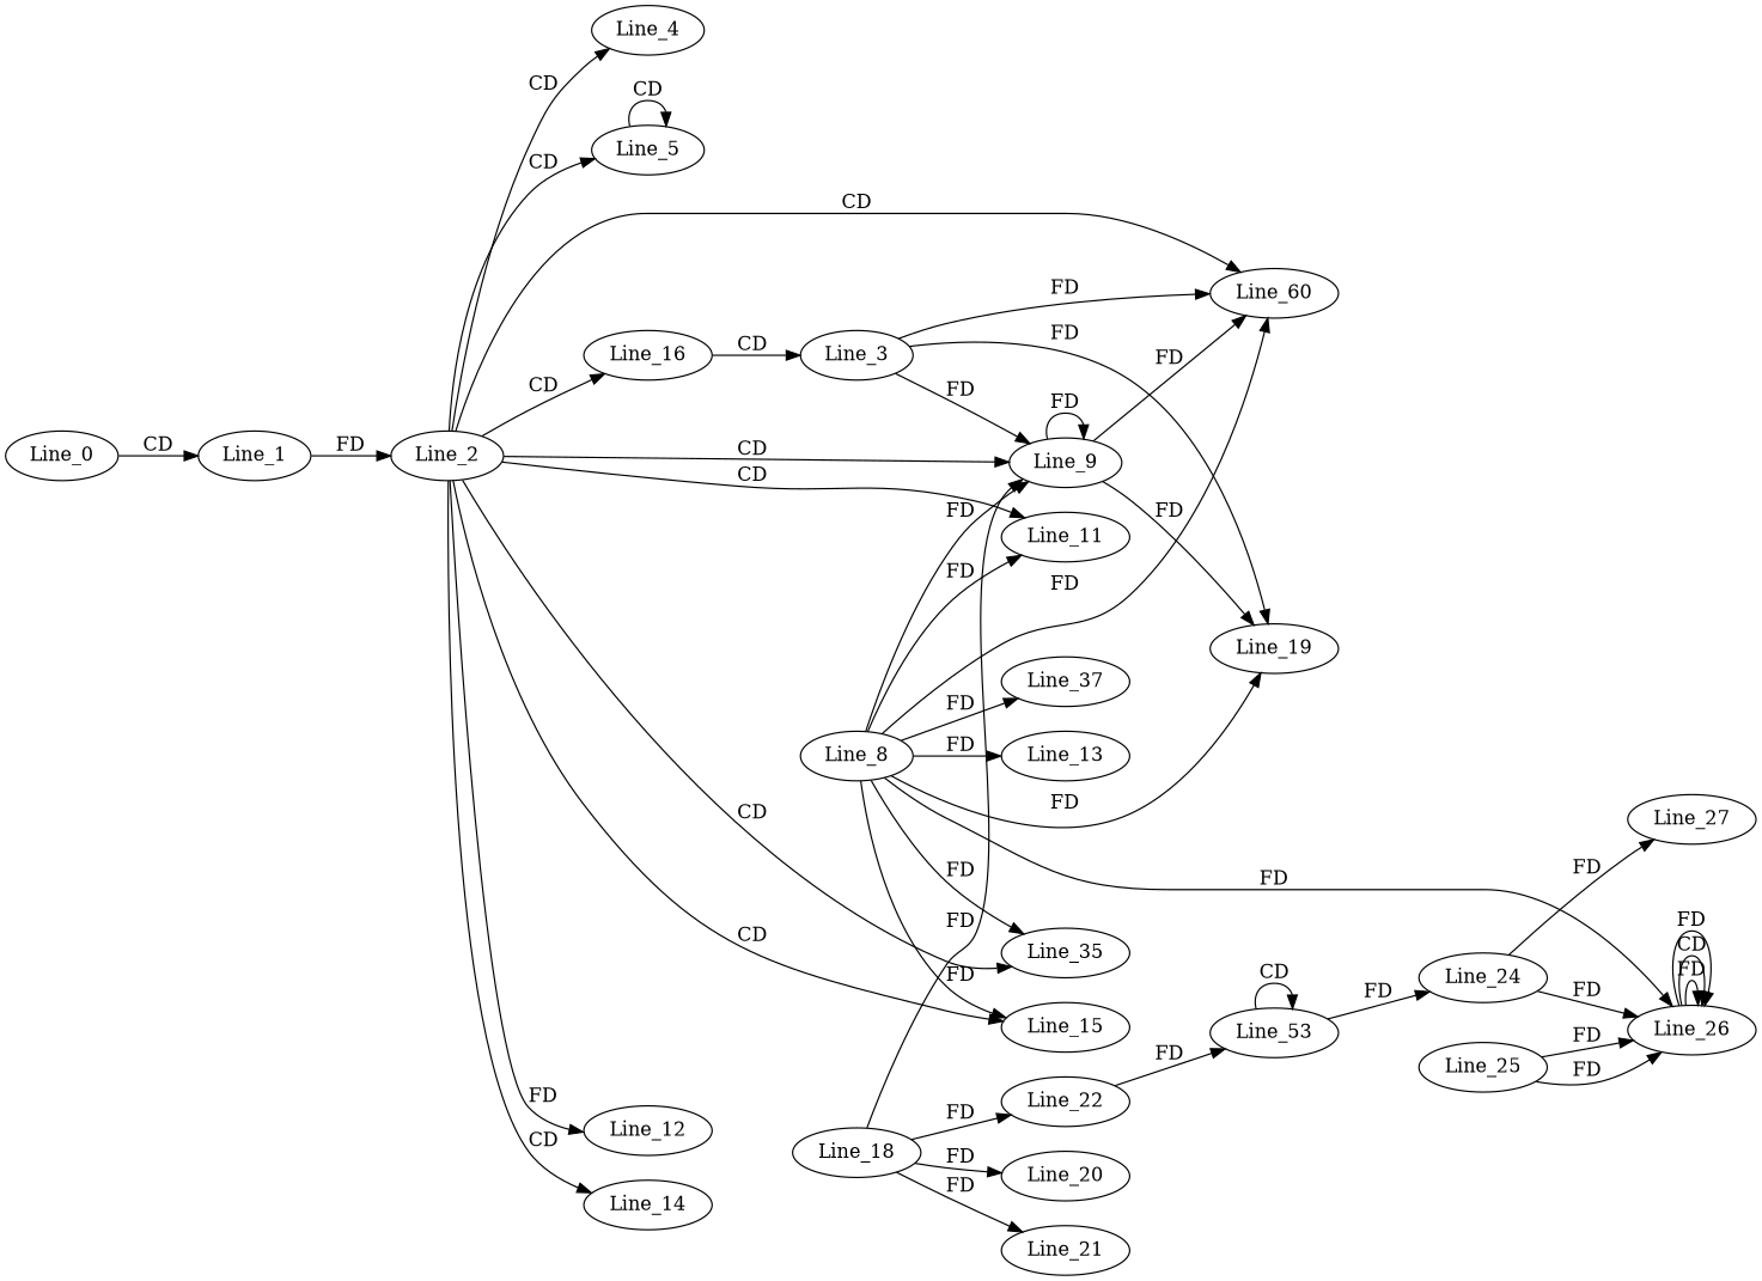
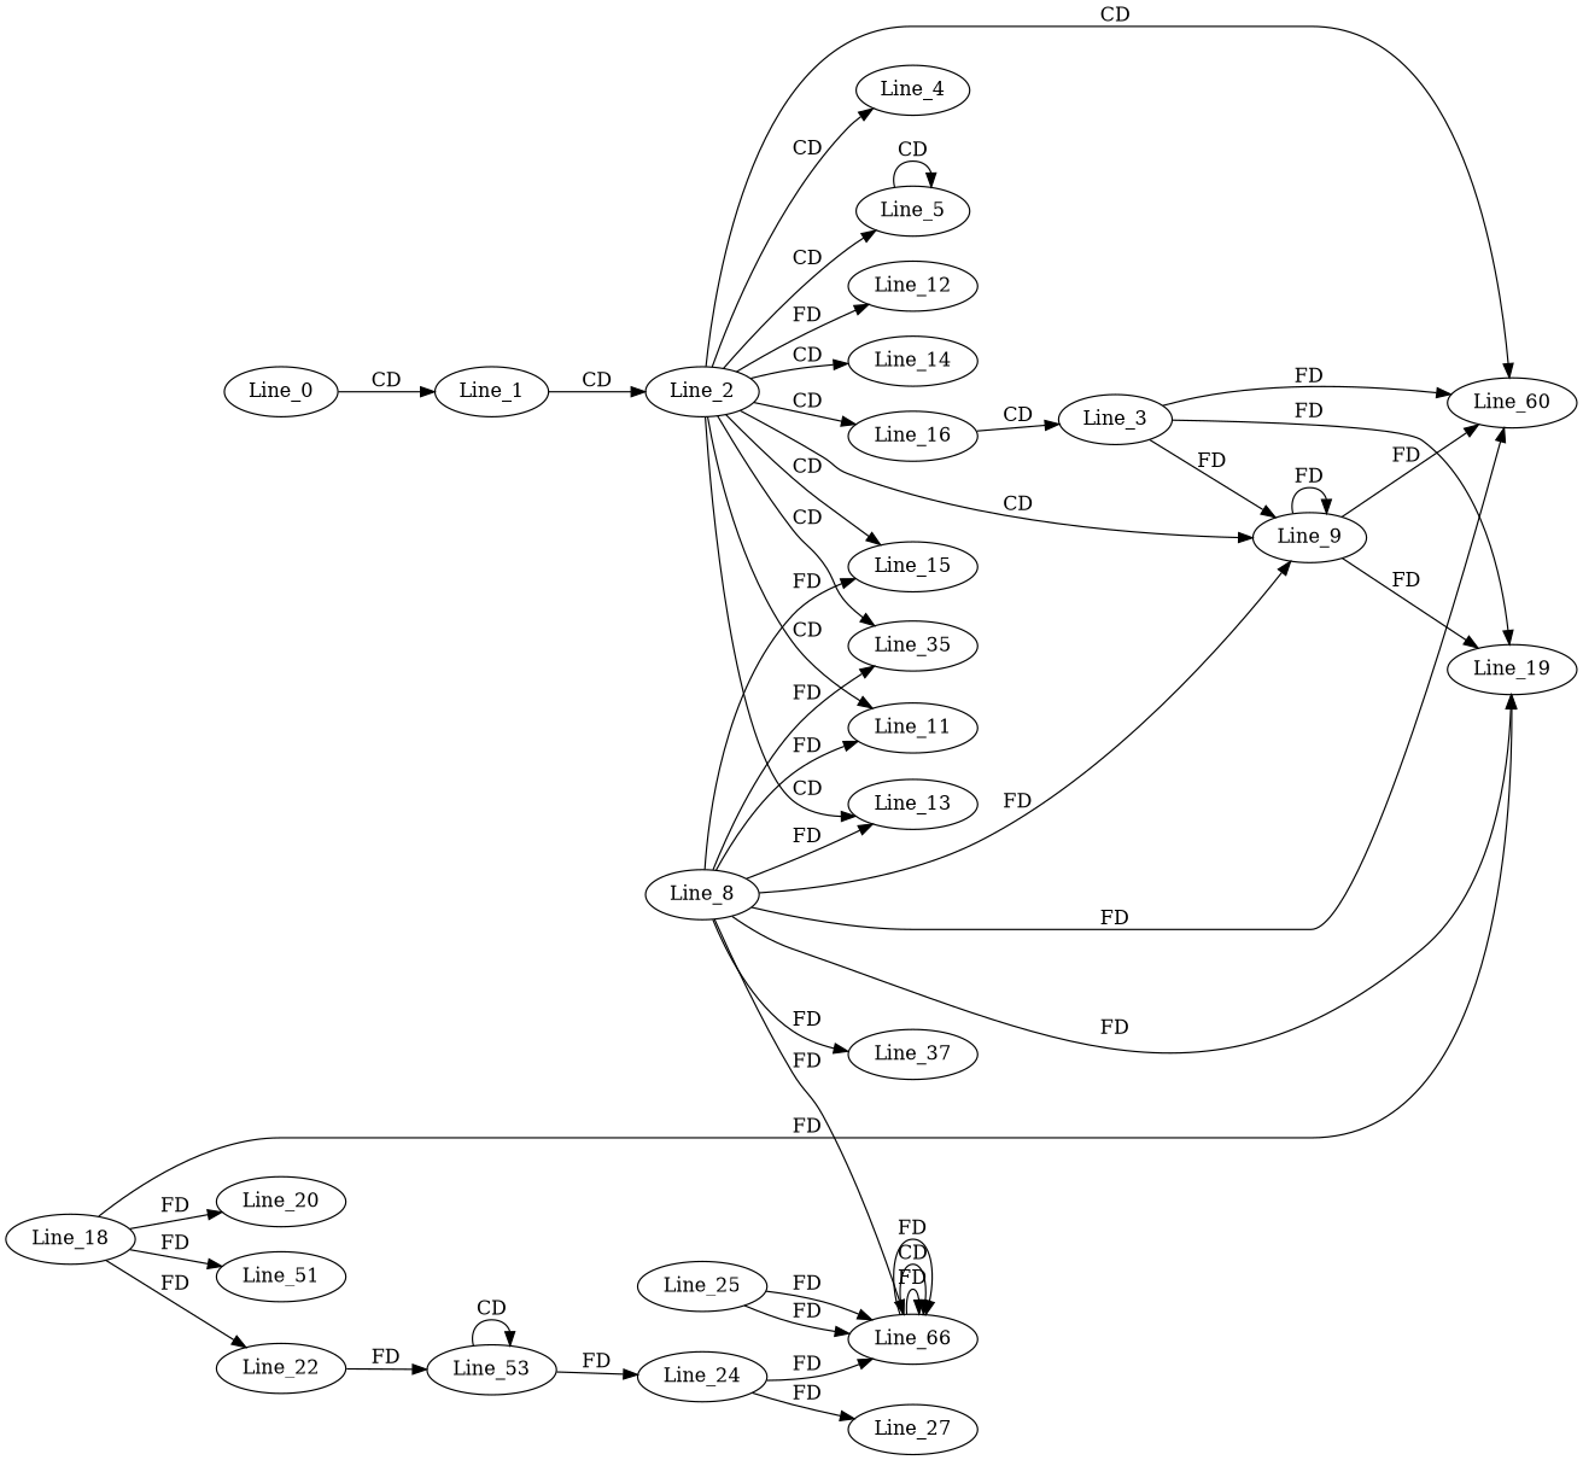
  digraph {
    rankdir=LR
    Line_0
    Line_1
    Line_2
    Line_4
    Line_5
    Line_9
    n7 [label=Line_60]
    Line_11
    Line_12
    Line_13
    Line_14
    Line_15
    Line_16
    Line_35
    Line_3
    Line_19
    Line_8
-   Line_26
+   Line_26 [label=Line_66]
    Line_37
    Line_18
    Line_20
-   Line_21
+   Line_21 [label=Line_51]
    Line_22
    n24 [label=Line_53]
    Line_24
    Line_27
    Line_25
    Line_0 -> Line_1 [label=CD]
-   Line_1 -> Line_2 [label=FD]
+   Line_1 -> Line_2 [label=CD]
    Line_2 -> Line_4 [label=CD]
    Line_2 -> Line_5 [label=CD]
    Line_2 -> Line_9 [label=CD]
    Line_2 -> n7 [label=CD]
    Line_2 -> Line_11 [label=CD]
    Line_2 -> Line_12 [label=FD]
+   Line_2 -> Line_13 [label=CD]
    Line_2 -> Line_14 [label=CD]
    Line_2 -> Line_15 [label=CD]
    Line_2 -> Line_16 [label=CD]
    Line_2 -> Line_35 [label=CD]
    Line_5 -> Line_5 [label=CD]
    Line_9 -> Line_9 [label=FD]
    Line_9 -> n7 [label=FD]
    Line_9 -> Line_19 [label=FD]
    Line_16 -> Line_3 [label=CD]
    Line_3 -> Line_9 [label=FD]
    Line_3 -> n7 [label=FD]
    Line_3 -> Line_19 [label=FD]
    Line_8 -> Line_9 [label=FD]
    Line_8 -> n7 [label=FD]
    Line_8 -> Line_11 [label=FD]
    Line_8 -> Line_13 [label=FD]
    Line_8 -> Line_15 [label=FD]
    Line_8 -> Line_35 [label=FD]
    Line_8 -> Line_19 [label=FD]
    Line_8 -> Line_26 [label=FD]
    Line_8 -> Line_37 [label=FD]
    Line_26 -> Line_26 [label=FD]
    Line_26 -> Line_26 [label=CD]
    Line_26 -> Line_26 [label=FD]
-   Line_18 -> Line_9 [label=FD]
+   Line_18 -> Line_19 [label=FD]
    Line_18 -> Line_20 [label=FD]
    Line_18 -> Line_21 [label=FD]
    Line_18 -> Line_22 [label=FD]
    Line_22 -> n24 [label=FD]
    n24 -> n24 [label=CD]
    n24 -> Line_24 [label=FD]
    Line_24 -> Line_26 [label=FD]
    Line_24 -> Line_27 [label=FD]
    Line_25 -> Line_26 [label=FD]
    Line_25 -> Line_26 [label=FD]
  }
